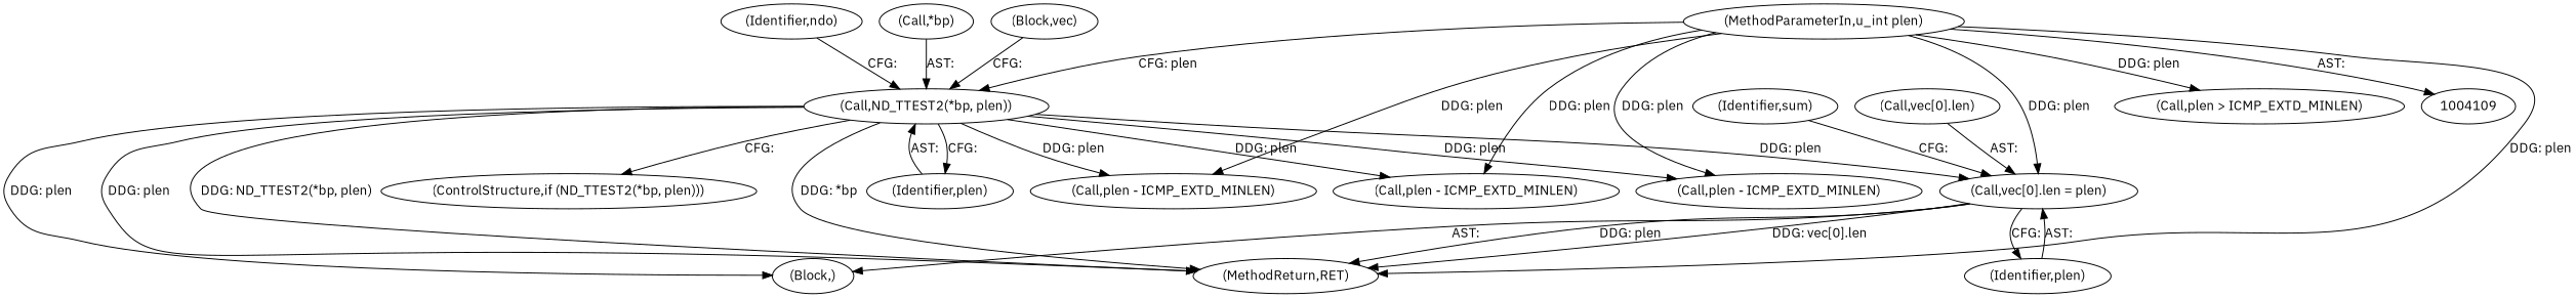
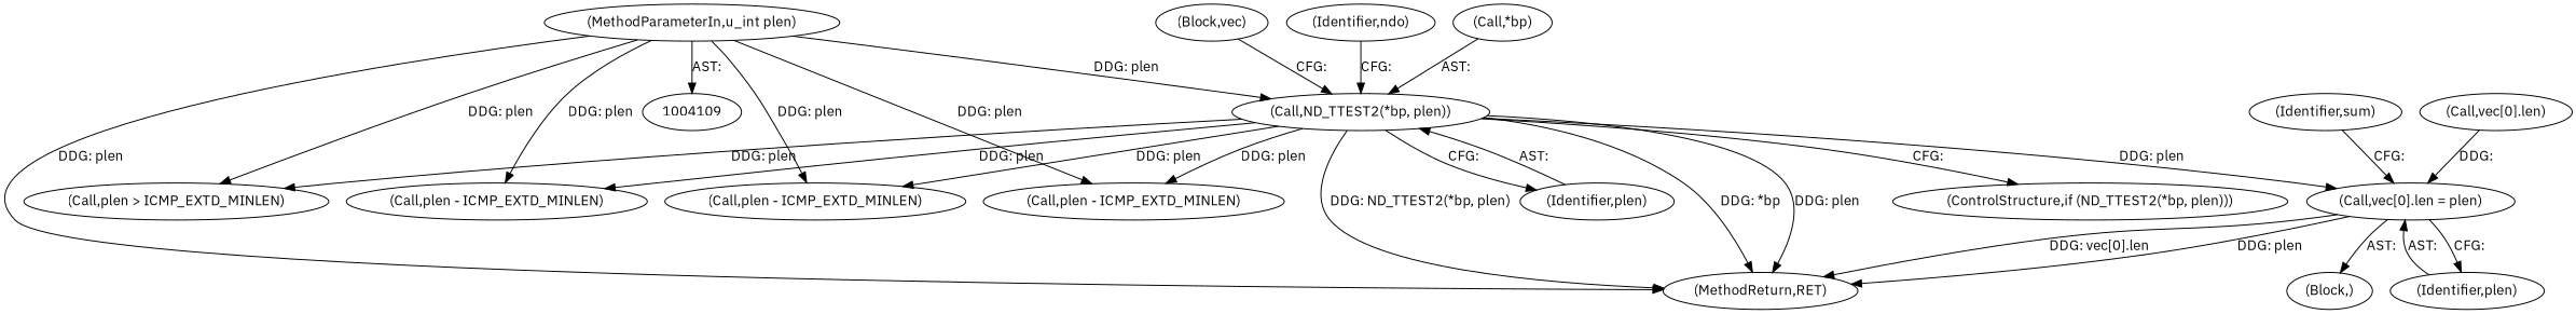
  digraph {
    fontname="IBM Plex Sans"
    node [fontname="IBM Plex Sans"]
    edge [fontname="IBM Plex Sans"]
    n1 [label="(Call,vec[0].len = plen)"]
    n2 [label="(Identifier,plen)"]
    n3 [label="(MethodReturn,RET)"]
    n4 [label="(Block,)"]
    n5 [label="(Call,ND_TTEST2(*bp, plen))"]
    n6 [label="(Call,plen - ICMP_EXTD_MINLEN)"]
    n7 [label="(Call,plen - ICMP_EXTD_MINLEN)"]
    n8 [label="(ControlStructure,if (ND_TTEST2(*bp, plen)))"]
    n9 [label="(Call,plen > ICMP_EXTD_MINLEN)"]
    n10 [label="(Call,plen - ICMP_EXTD_MINLEN)"]
    n11 [label="(Identifier,plen)"]
    n12 [label="(MethodParameterIn,u_int plen)"]
    n13 [label=1004109]
    n14 [label="(Block,vec)"]
    n15 [label="(Identifier,sum)"]
    n16 [label="(Call,vec[0].len)"]
    n17 [label="(Identifier,ndo)"]
    n18 [label="(Call,*bp)"]
    n1 -> n2 [label="CFG: "]
    n1 -> n3 [label="DDG: vec[0].len"]
    n1 -> n3 [label="DDG: plen"]
    n1 -> n4 [label="AST: "]
    n2 -> n1 [label="AST: "]
    n5 -> n1 [label="DDG: plen"]
    n5 -> n3 [label="DDG: *bp"]
    n5 -> n3 [label="DDG: plen"]
    n5 -> n3 [label="DDG: ND_TTEST2(*bp, plen)"]
    n5 -> n6 [label="DDG: plen"]
    n5 -> n7 [label="DDG: plen"]
    n5 -> n8 [label="CFG: "]
-   n5 -> n4 [label="DDG: plen"]
+   n5 -> n9 [label="DDG: plen"]
    n5 -> n10 [label="DDG: plen"]
    n5 -> n11 [label="CFG: "]
    n11 -> n5 [label="AST: "]
-   n12 -> n1 [label="DDG: plen"]
    n12 -> n3 [label="DDG: plen"]
-   n12 -> n5 [label="CFG: plen"]
+   n12 -> n5 [label="DDG: plen"]
    n12 -> n6 [label="DDG: plen"]
    n12 -> n7 [label="DDG: plen"]
    n12 -> n9 [label="DDG: plen"]
    n12 -> n10 [label="DDG: plen"]
    n12 -> n13 [label="AST: "]
    n14 -> n5 [label="CFG: "]
    n15 -> n1 [label="CFG: "]
-   n16 -> n1 [label="AST: "]
+   n16 -> n1 [label="DDG: "]
    n17 -> n5 [label="CFG: "]
    n18 -> n5 [label="AST: "]
  }
